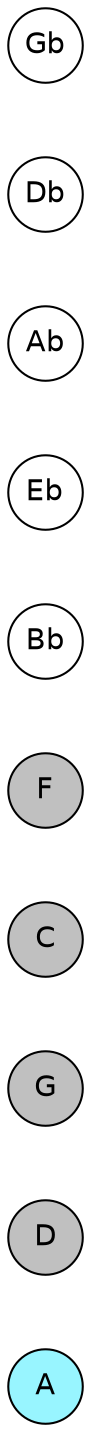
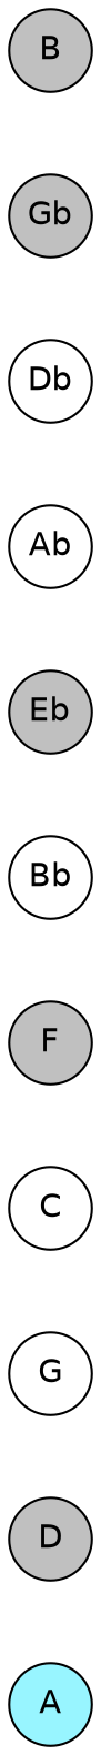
  graph {
    mindist=.1
    node [fillcolor=gray fontname=Helvetica margin=0 shape=circle style=filled]
    edge [style=invis]
-   Gb [fillcolor=white]
+   B
+   Gb
    Db [fillcolor=white]
    Ab [fillcolor=white]
-   Eb [fillcolor=white]
+   Eb
    Bb [fillcolor=white]
    F
-   C
-   G
+   C [fillcolor=white]
+   G [fillcolor=white]
    D
    A [fillcolor=cadetblue1]
    subgraph sub_1 {
+     B
      Gb
      Db
      Ab
      Eb
      Bb
      F
      C
      G
      D
      A
    }
+   B -- Gb
    Gb -- Db
    Db -- Ab
    Ab -- Eb
    Eb -- Bb
    Bb -- F
    F -- C
    C -- G
    G -- D
    D -- A
  }
